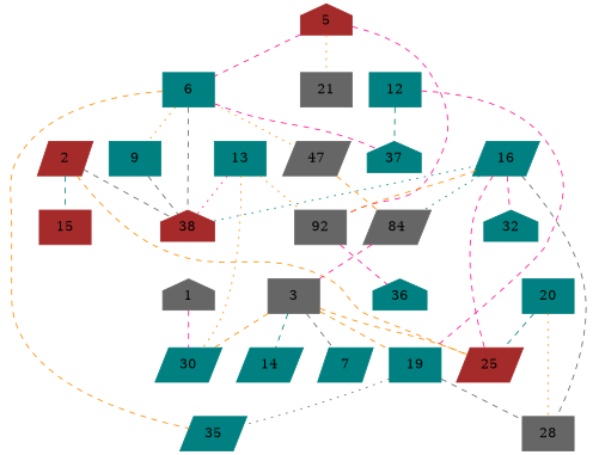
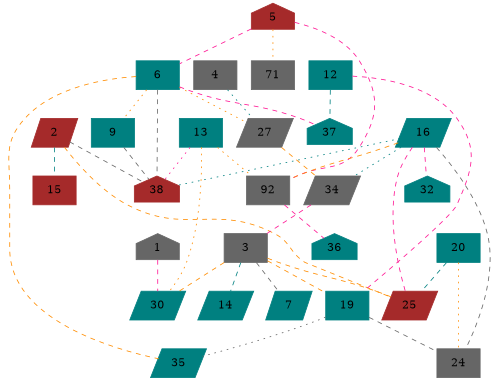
  graph {
    node [color=teal shape=box style=filled]
    edge [color=darkorange style=dashed weight=1.0]
    1 [color=gray40 shape=house]
    30 [shape=parallelogram]
    3 [color=gray40]
    25 [color=brown shape=parallelogram]
    7 [shape=parallelogram]
    14 [shape=parallelogram]
    19
    2 [color=brown shape=parallelogram]
    15 [color=brown]
    38 [color=brown shape=house]
    35 [shape=parallelogram]
-   28 [color=gray40]
-   27 [color=gray40 shape=parallelogram label=47]
-   34 [color=gray40 shape=parallelogram label=84]
+   28 [color=gray40 label=24]
+   4 [color=gray40]
+   27 [color=gray40 shape=parallelogram]
+   34 [color=gray40 shape=parallelogram]
    5 [color=brown shape=house]
    6
-   21 [color=gray40]
+   21 [color=gray40 label=71]
    n19 [color=gray40 label=92]
    9
    37 [shape=house]
    36 [shape=house]
    12
    13
    16 [shape=parallelogram]
    32 [shape=house]
    20
    1 -- 30 [color=deeppink]
    3 -- 30 [weight=2.0]
    3 -- 25
    3 -- 7 [color=gray40 weight=2.0]
    3 -- 14 [color=teal]
    3 -- 19
    19 -- 35 [color=gray40 style=dotted]
    19 -- 28 [color=gray40 weight=2.0]
    2 -- 25
    2 -- 15 [color=teal]
    2 -- 38 [color=gray40]
+   4 -- 27 [color=teal style=dotted weight=2.0]
    27 -- 34
    34 -- 3 [color=deeppink]
    5 -- 6 [color=deeppink]
    5 -- 21 [style=dotted]
    5 -- n19 [color=deeppink]
    6 -- 38 [color=gray40]
    6 -- 35
    6 -- 27 [style=dotted]
    6 -- 9 [style=dotted]
    6 -- 37 [color=deeppink weight=2.0]
    n19 -- 36 [color=deeppink]
    9 -- 38 [color=gray40]
    12 -- 19 [color=deeppink]
    12 -- 37 [color=teal]
    13 -- 30 [style=dotted]
    13 -- 38 [color=deeppink style=dotted]
    13 -- n19 [style=dotted]
    16 -- 25 [color=deeppink]
    16 -- 38 [color=teal style=dotted]
    16 -- 28 [color=gray40 weight=2.0]
    16 -- 34 [color=teal style=dotted]
    16 -- n19
    16 -- 32 [color=deeppink]
    20 -- 25 [color=teal]
    20 -- 28 [style=dotted]
  }
